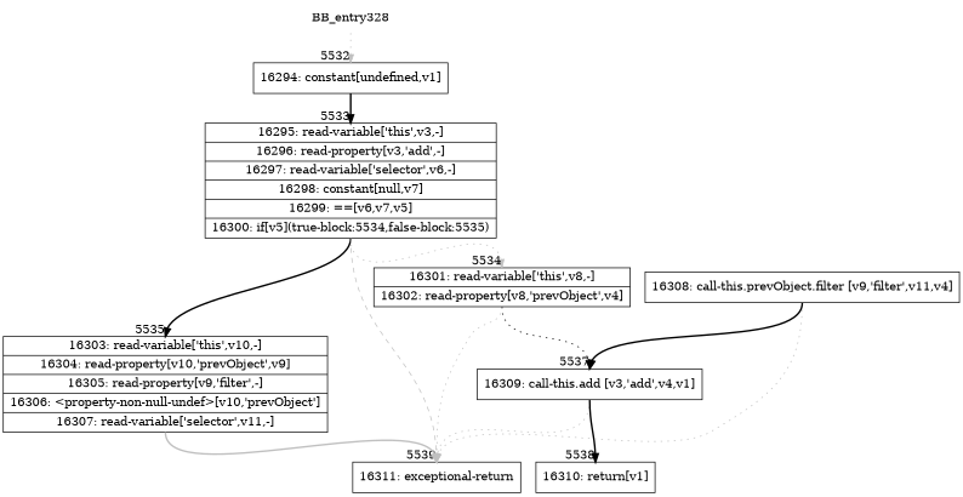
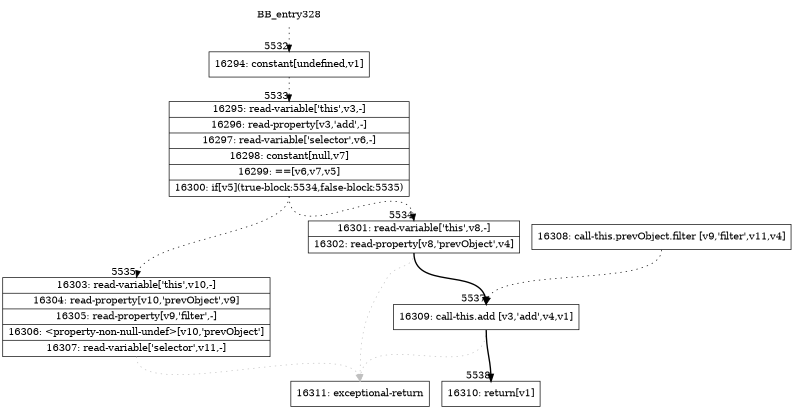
  digraph {
    rankdir=TD
    node [shape=record]
    edge [headport=n style=dotted tailport=s]
    n1 [label=BB_entry328 shape=none]
    n2 [label="{16294: constant[undefined,v1]}"]
    n3 [label="{16295: read-variable['this',v3,-]|16296: read-property[v3,'add',-]|16297: read-variable['selector',v6,-]|16298: constant[null,v7]|16299: ==[v6,v7,v5]|16300: if[v5](true-block:5534,false-block:5535)}"]
    n4 [label="{16301: read-variable['this',v8,-]|16302: read-property[v8,'prevObject',v4]}"]
    n5 [label="{16303: read-variable['this',v10,-]|16304: read-property[v10,'prevObject',v9]|16305: read-property[v9,'filter',-]|16306: \<property-non-null-undef\>[v10,'prevObject']|16307: read-variable['selector',v11,-]}"]
    n6 [label="{16311: exceptional-return}"]
    n7 [label="{16309: call-this.add [v3,'add',v4,v1]}"]
    n8 [label="{16310: return[v1]}"]
    n9 [label="{16308: call-this.prevObject.filter [v9,'filter',v11,v4]}"]
-   n1 -> n2 [headlabel="    5532" color=gray]
-   n2 -> n3 [headlabel="      5533" style=bold]
-   n3 -> n4 [headlabel="      5534" color=gray]
-   n3 -> n5 [headlabel="      5535" style=bold]
-   n3 -> n6 [color=gray headlabel="      5539" style=dashed]
+   n1 -> n2 [headlabel="    5532"]
+   n2 -> n3 [headlabel="      5533"]
+   n3 -> n4 [headlabel="      5534"]
+   n3 -> n5 [headlabel="      5535"]
    n4 -> n6 [color=gray]
-   n4 -> n7 [headlabel="      5537"]
-   n5 -> n6 [color=gray style=bold]
+   n4 -> n7 [headlabel="      5537" style=bold]
+   n5 -> n6 [color=gray]
    n7 -> n6 [color=gray]
    n7 -> n8 [headlabel="      5538" style=bold]
-   n9 -> n6 [color=gray]
-   n9 -> n7 [style=bold]
+   n9 -> n7
  }
